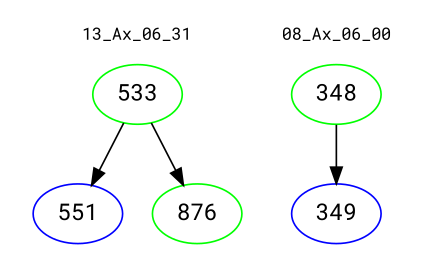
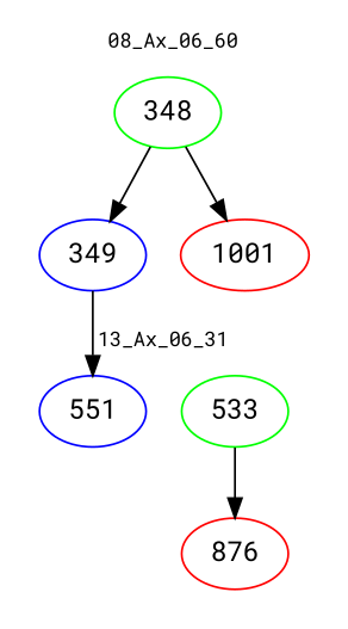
  digraph {
    fontname="Roboto Mono"
    node [color=green fontname="Roboto Mono"]
    edge [color=black fontname="Roboto Mono"]
    n1 [label=533]
    n2 [color=blue label=551]
-   n3 [label=876]
+   n3 [color=red label=876]
    n4 [label=348]
    n5 [color=blue label=349]
+   n6 [color=red label=1001]
    subgraph cluster_1 {
      color=white
      fontsize=10
      label="13_Ax_06_31"
      n1
      n2
      n3
    }
    subgraph cluster_2 {
      color=white
      fontsize=10
-     label="08_Ax_06_00"
+     label="08_Ax_06_60"
      n4
      n5
+     n6
    }
-   n1 -> n2
+   n5 -> n2
    n1 -> n3
    n4 -> n5
+   n4 -> n6
  }
